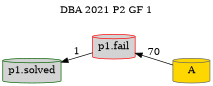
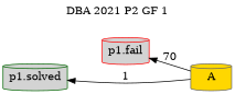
  digraph {
    label=" DBA 2021 P2 GF 1 "
    labelloc=tl
    rankdir=RL
    node [fillcolor=lightgrey shape=cylinder style=filled]
    n1 [color=gray40 fillcolor=gold label=A]
    n2 [color=red label="p1.fail"]
    n3 [color=darkgreen label="p1.solved"]
    n1 -> n2 [label=70]
-   n2 -> n3 [label=1]
+   n1 -> n3 [label=1]
  }
